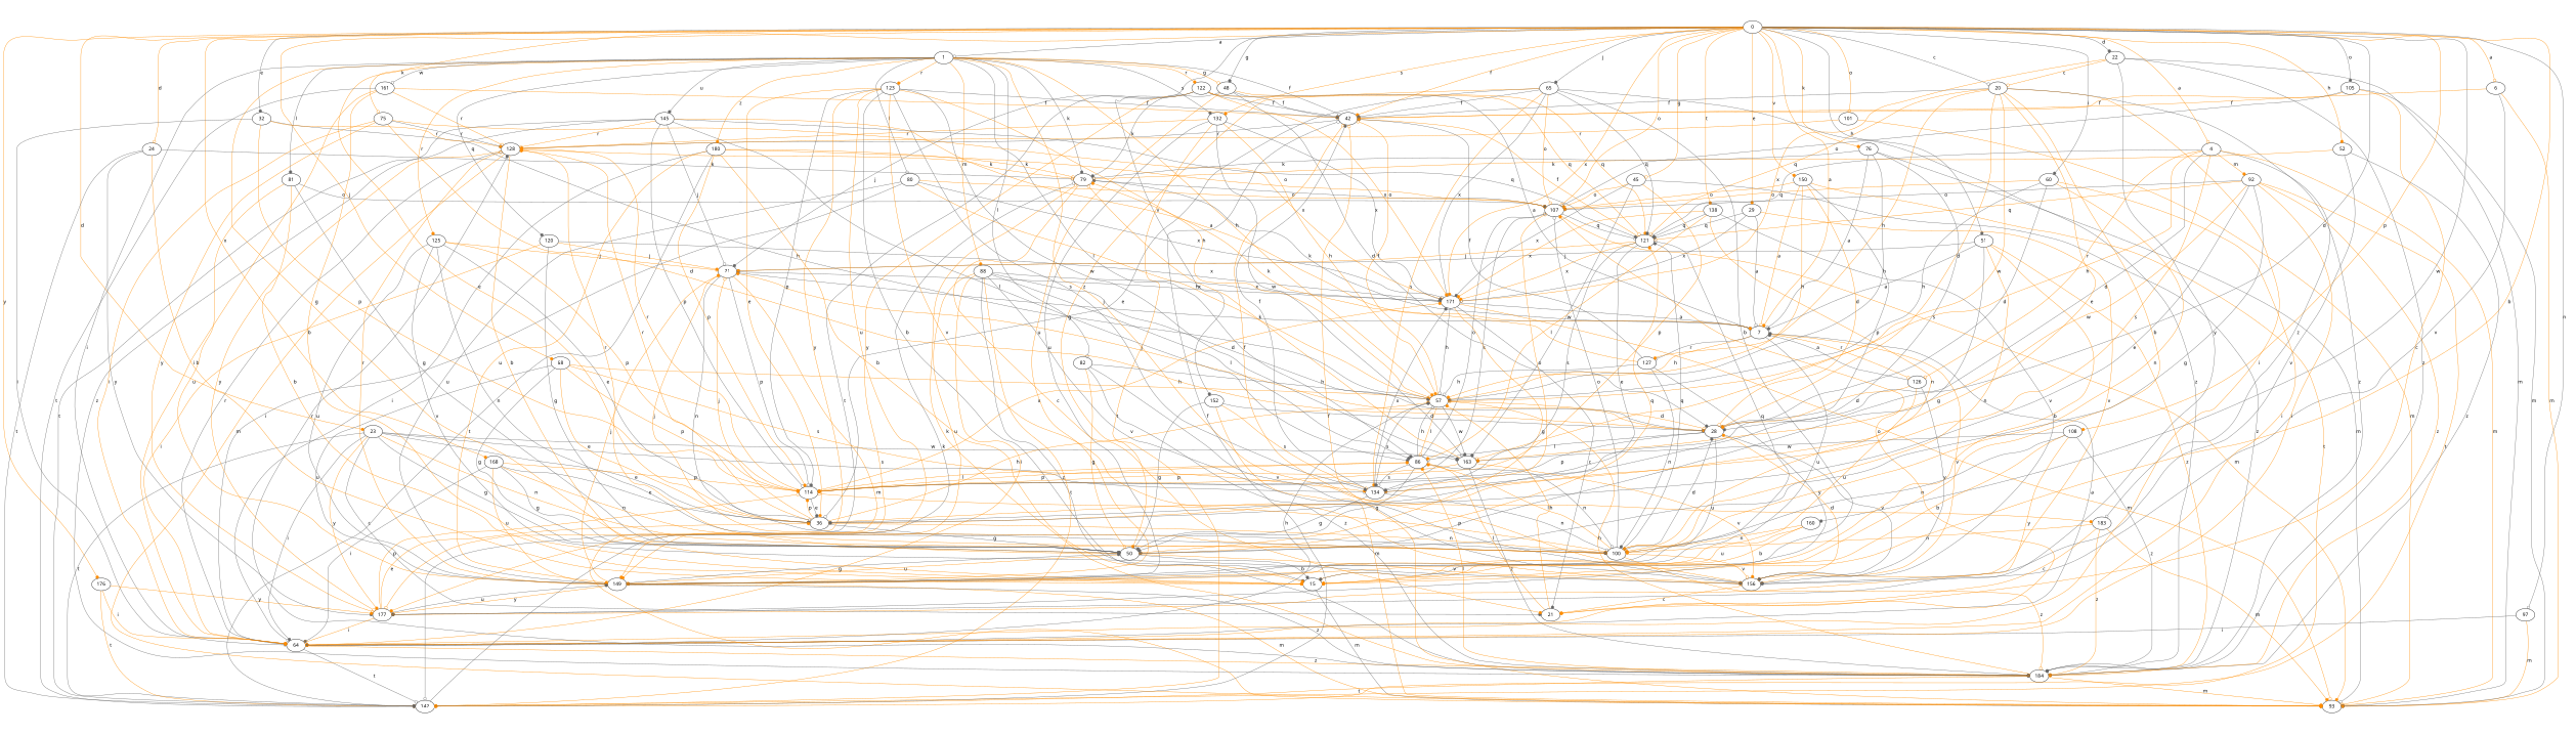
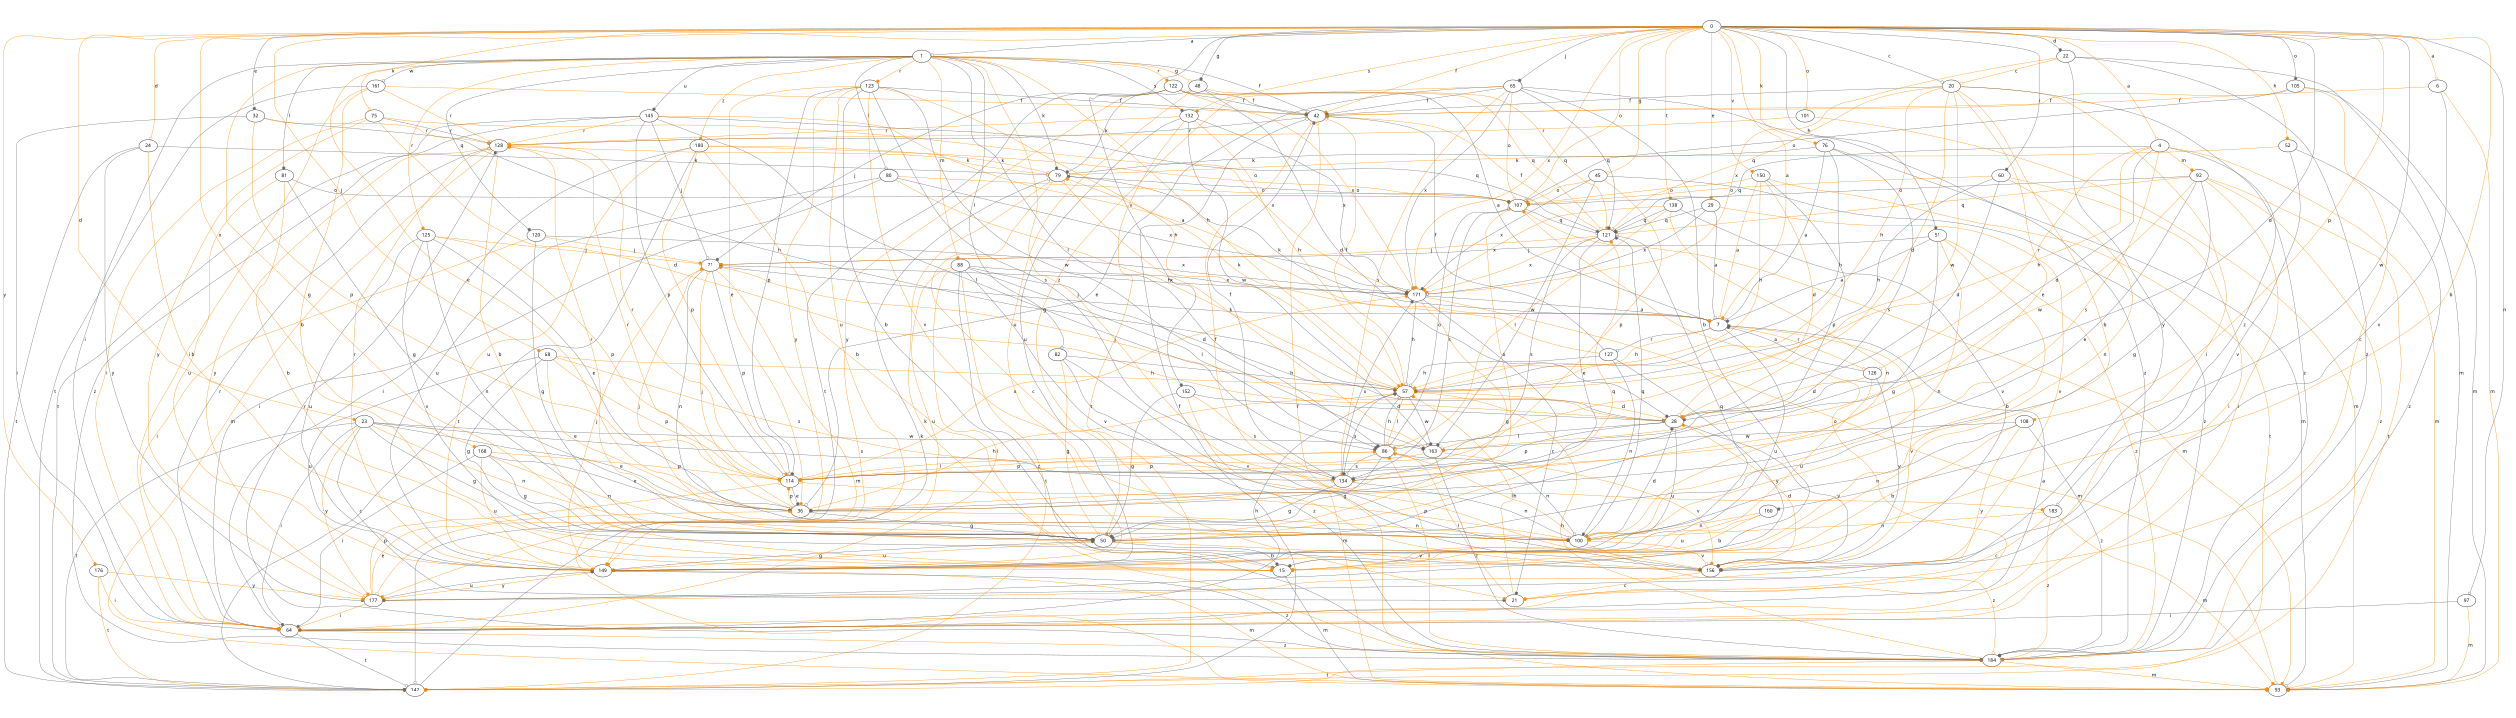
  strict digraph {
    fontname="Noto Sans"
    node [fontname="Noto Sans"]
    edge [arrowhead=dot color=darkorange fontname="Noto Sans"]
    0
    1
    4
    6
    7
    15
    20
    22
    23
    24
    28
    29
    32
    42
    45
    48
    51
    52
    60
    65
    68
    75
    76
    97
    101
    105
    107
    108
    132
    138
    150
    152
    160
    168
    171
    176
    36
    50
    57
    64
    79
    80
    81
    82
    86
    88
    120
    122
    123
    125
    145
    161
    180
    183
    92
    93
    121
    126
    134
    156
    71
    127
    149
    163
    184
    177
    21
    100
    142
    114
    128
    0 -> 1 [arrowhead=odot color=gray40 label=a]
    0 -> 4 [arrowhead=odot label=a]
    0 -> 6 [arrowhead=odot label=a]
    0 -> 7 [label=a]
    0 -> 15 [label=b]
    0 -> 20 [arrowhead=odot color=gray40 label=c]
    0 -> 22 [color=gray40 label=d]
    0 -> 23 [label=d]
    0 -> 24 [arrowhead=odot label=d]
    0 -> 28 [arrowhead=odot color=gray40 label=d]
    0 -> 29 [label=e]
    0 -> 32 [color=gray40 label=e]
    0 -> 42 [label=f]
    0 -> 45 [arrowhead=odot label=g]
    0 -> 48 [color=gray40 label=g]
    0 -> 51 [color=gray40 label=h]
    0 -> 52 [label=h]
    0 -> 60 [color=gray40 label=i]
    0 -> 65 [color=gray40 label=j]
    0 -> 68 [label=j]
    0 -> 75 [arrowhead=odot label=k]
    0 -> 76 [label=k]
    0 -> 97 [arrowhead=odot color=gray40 label=n]
    0 -> 101 [arrowhead=odot label=o]
    0 -> 105 [color=gray40 label=o]
    0 -> 107 [arrowhead=odot label=o]
    0 -> 108 [label=p]
    0 -> 132 [label=s]
    0 -> 138 [label=t]
    0 -> 150 [label=v]
    0 -> 152 [color=gray40 label=v]
    0 -> 160 [color=gray40 label=w]
    0 -> 168 [label=x]
    0 -> 171 [label=x]
    0 -> 176 [label=y]
    1 -> 42 [arrowhead=odot color=gray40 label=f]
    1 -> 48 [arrowhead=odot label=g]
    1 -> 132 [color=gray40 label=s]
    1 -> 36 [label=e]
    1 -> 50 [arrowhead=odot label=g]
    1 -> 57 [label=h]
    1 -> 64 [arrowhead=odot color=gray40 label=i]
    1 -> 79 [color=gray40 label=k]
    1 -> 80 [arrowhead=odot color=gray40 label=l]
    1 -> 81 [color=gray40 label=l]
    1 -> 82 [arrowhead=odot color=gray40 label=l]
    1 -> 86 [color=gray40 label=l]
    1 -> 88 [label=m]
    1 -> 120 [color=gray40 label=q]
    1 -> 122 [label=r]
    1 -> 123 [label=r]
    1 -> 125 [label=r]
    1 -> 145 [color=gray40 label=u]
    1 -> 161 [arrowhead=odot color=gray40 label=w]
    1 -> 180 [label=z]
    1 -> 183 [label=z]
    4 -> 28 [color=gray40 label=d]
    4 -> 57 [arrowhead=odot label=h]
    4 -> 183 [arrowhead=odot color=gray40 label=z]
    4 -> 92 [label=m]
    4 -> 93 [arrowhead=odot label=m]
    4 -> 121 [arrowhead=odot color=gray40 label=q]
    4 -> 126 [arrowhead=odot label=r]
    4 -> 134 [label=s]
    6 -> 42 [label=f]
    6 -> 93 [label=m]
    6 -> 156 [arrowhead=odot color=gray40 label=v]
    7 -> 57 [label=h]
    7 -> 79 [color=gray40 label=k]
    7 -> 126 [arrowhead=odot label=r]
    7 -> 156 [label=v]
    7 -> 71 [color=gray40 label=j]
    7 -> 127 [arrowhead=odot color=gray40 label=r]
    7 -> 149 [arrowhead=odot color=gray40 label=u]
    15 -> 93 [arrowhead=odot color=gray40 label=m]
    20 -> 15 [label=b]
    20 -> 28 [label=d]
    20 -> 42 [arrowhead=odot color=gray40 label=f]
    20 -> 36 [arrowhead=odot label=e]
-   20 -> 127 [label=h]
+   20 -> 57 [label=h]
    20 -> 64 [label=i]
    20 -> 121 [arrowhead=odot label=q]
    20 -> 163 [arrowhead=odot label=w]
    20 -> 184 [color=gray40 label=z]
    22 -> 20 [arrowhead=odot label=c]
    22 -> 171 [arrowhead=odot label=x]
    22 -> 93 [color=gray40 label=m]
    22 -> 184 [color=gray40 label=z]
    22 -> 177 [color=gray40 label=y]
    23 -> 36 [color=gray40 label=e]
    23 -> 50 [arrowhead=odot color=gray40 label=g]
    23 -> 64 [color=gray40 label=i]
    23 -> 134 [arrowhead=odot color=gray40 label=s]
    23 -> 163 [color=gray40 label=w]
    23 -> 177 [label=y]
    23 -> 21 [color=gray40 label=c]
    23 -> 100 [label=n]
    23 -> 142 [color=gray40 label=t]
    24 -> 15 [arrowhead=odot label=b]
    24 -> 79 [arrowhead=odot color=gray40 label=k]
    24 -> 177 [color=gray40 label=y]
    24 -> 142 [color=gray40 label=t]
    28 -> 86 [arrowhead=odot color=gray40 label=l]
    28 -> 156 [color=gray40 label=v]
    28 -> 71 [label=j]
    28 -> 149 [color=gray40 label=u]
    28 -> 114 [arrowhead=odot color=gray40 label=p]
    29 -> 7 [arrowhead=odot color=gray40 label=a]
    29 -> 171 [arrowhead=odot color=gray40 label=x]
    29 -> 121 [color=gray40 label=q]
    29 -> 156 [label=v]
    32 -> 57 [arrowhead=odot color=gray40 label=h]
    32 -> 64 [arrowhead=odot color=gray40 label=i]
    32 -> 114 [label=p]
    32 -> 128 [label=r]
    42 -> 128 [color=gray40 label=r]
    45 -> 107 [label=o]
    45 -> 171 [color=gray40 label=x]
    45 -> 163 [color=gray40 label=w]
    45 -> 184 [color=gray40 label=z]
    45 -> 114 [label=p]
    48 -> 28 [color=gray40 label=d]
    48 -> 42 [color=gray40 label=f]
    48 -> 79 [color=gray40 label=k]
    48 -> 121 [label=q]
    48 -> 149 [label=u]
    51 -> 7 [color=gray40 label=a]
    51 -> 15 [arrowhead=odot label=b]
    51 -> 50 [color=gray40 label=g]
    51 -> 71 [color=gray40 label=j]
    51 -> 184 [label=z]
    51 -> 100 [label=n]
    52 -> 79 [arrowhead=odot label=k]
    52 -> 156 [color=gray40 label=v]
    52 -> 184 [arrowhead=odot color=gray40 label=z]
    60 -> 28 [arrowhead=odot color=gray40 label=d]
    60 -> 107 [label=o]
    60 -> 57 [color=gray40 label=h]
    60 -> 64 [label=i]
    60 -> 100 [label=n]
    65 -> 15 [color=gray40 label=b]
    65 -> 42 [color=gray40 label=f]
    65 -> 107 [arrowhead=odot label=o]
    65 -> 171 [arrowhead=odot color=gray40 label=x]
    65 -> 36 [arrowhead=odot color=gray40 label=e]
    65 -> 50 [label=g]
    65 -> 121 [color=gray40 label=q]
    65 -> 134 [label=s]
    65 -> 184 [arrowhead=odot color=gray40 label=z]
    68 -> 36 [label=e]
    68 -> 50 [arrowhead=odot color=gray40 label=g]
    68 -> 57 [arrowhead=odot label=h]
    68 -> 134 [label=s]
    68 -> 149 [color=gray40 label=u]
    68 -> 114 [arrowhead=odot label=p]
    75 -> 28 [label=d]
    75 -> 171 [label=x]
    75 -> 64 [arrowhead=odot label=i]
    75 -> 177 [arrowhead=odot label=y]
    75 -> 128 [arrowhead=odot color=gray40 label=r]
    76 -> 7 [arrowhead=odot color=gray40 label=a]
    76 -> 57 [arrowhead=odot color=gray40 label=h]
    76 -> 79 [arrowhead=odot color=gray40 label=k]
    76 -> 93 [arrowhead=odot color=gray40 label=m]
    76 -> 134 [arrowhead=odot color=gray40 label=s]
    97 -> 64 [color=gray40 label=i]
    97 -> 93 [label=m]
    101 -> 93 [arrowhead=odot label=m]
    101 -> 128 [label=r]
    105 -> 42 [arrowhead=odot label=f]
    105 -> 107 [arrowhead=odot color=gray40 label=o]
    105 -> 93 [arrowhead=odot color=gray40 label=m]
    105 -> 21 [label=c]
    107 -> 93 [label=m]
    107 -> 121 [arrowhead=odot color=gray40 label=q]
    107 -> 134 [arrowhead=odot color=gray40 label=s]
    108 -> 15 [label=b]
    108 -> 163 [color=gray40 label=w]
    108 -> 184 [arrowhead=odot color=gray40 label=z]
    108 -> 177 [label=y]
    108 -> 100 [arrowhead=odot color=gray40 label=n]
    132 -> 171 [color=gray40 label=x]
    132 -> 57 [label=h]
    132 -> 149 [color=gray40 label=u]
    132 -> 163 [arrowhead=odot color=gray40 label=w]
    132 -> 142 [label=t]
    132 -> 128 [label=r]
    138 -> 171 [label=x]
    138 -> 86 [label=l]
    138 -> 121 [color=gray40 label=q]
    138 -> 156 [arrowhead=odot color=gray40 label=v]
    138 -> 100 [arrowhead=odot label=n]
    150 -> 7 [arrowhead=odot label=a]
    150 -> 28 [arrowhead=odot label=d]
    150 -> 107 [label=o]
    150 -> 57 [arrowhead=odot label=h]
    150 -> 142 [arrowhead=odot label=t]
    150 -> 114 [arrowhead=odot color=gray40 label=p]
    152 -> 28 [arrowhead=odot color=gray40 label=d]
    152 -> 50 [arrowhead=odot color=gray40 label=g]
    152 -> 93 [label=m]
    152 -> 134 [arrowhead=odot label=s]
    160 -> 15 [arrowhead=odot label=b]
    160 -> 149 [arrowhead=odot label=u]
    160 -> 100 [arrowhead=odot label=n]
    168 -> 36 [color=gray40 label=e]
    168 -> 50 [arrowhead=odot color=gray40 label=g]
    168 -> 64 [color=gray40 label=i]
    168 -> 149 [arrowhead=odot label=u]
    168 -> 100 [label=n]
    168 -> 114 [label=p]
    171 -> 7 [arrowhead=odot color=gray40 label=a]
    171 -> 50 [arrowhead=odot label=g]
    171 -> 57 [arrowhead=odot color=gray40 label=h]
    171 -> 93 [arrowhead=odot label=m]
    171 -> 21 [color=gray40 label=c]
    176 -> 64 [label=i]
    176 -> 177 [label=y]
    176 -> 142 [label=t]
    36 -> 107 [arrowhead=odot label=o]
    36 -> 50 [color=gray40 label=g]
    36 -> 57 [label=h]
    36 -> 71 [arrowhead=odot label=j]
    36 -> 100 [label=n]
    36 -> 114 [label=p]
    36 -> 128 [label=r]
    50 -> 15 [color=gray40 label=b]
    50 -> 121 [label=q]
    50 -> 156 [label=v]
    50 -> 149 [arrowhead=odot label=u]
    50 -> 128 [label=r]
    57 -> 28 [arrowhead=odot label=d]
    57 -> 42 [arrowhead=odot label=f]
    57 -> 86 [arrowhead=odot label=l]
    57 -> 134 [color=gray40 label=s]
    57 -> 163 [color=gray40 label=w]
    64 -> 7 [color=gray40 label=a]
    64 -> 107 [label=o]
    64 -> 57 [color=gray40 label=h]
    64 -> 184 [label=z]
    64 -> 142 [arrowhead=odot color=gray40 label=t]
    64 -> 128 [arrowhead=odot color=gray40 label=r]
    79 -> 107 [color=gray40 label=o]
    79 -> 21 [label=c]
    80 -> 107 [label=o]
    80 -> 171 [arrowhead=odot color=gray40 label=x]
    80 -> 57 [label=h]
    80 -> 64 [arrowhead=odot color=gray40 label=i]
    80 -> 149 [arrowhead=odot color=gray40 label=u]
    81 -> 15 [arrowhead=odot label=b]
    81 -> 107 [color=gray40 label=o]
    81 -> 50 [color=gray40 label=g]
    81 -> 149 [arrowhead=odot label=u]
    82 -> 50 [arrowhead=odot label=g]
    82 -> 57 [color=gray40 label=h]
    82 -> 156 [arrowhead=odot color=gray40 label=v]
    82 -> 184 [arrowhead=odot color=gray40 label=z]
    86 -> 107 [arrowhead=odot color=gray40 label=o]
    86 -> 50 [color=gray40 label=g]
    86 -> 57 [arrowhead=odot color=gray40 label=h]
    86 -> 134 [arrowhead=odot color=gray40 label=s]
    86 -> 100 [arrowhead=odot color=gray40 label=n]
    86 -> 114 [label=p]
    88 -> 28 [arrowhead=odot color=gray40 label=d]
    88 -> 171 [arrowhead=odot color=gray40 label=x]
    88 -> 64 [arrowhead=odot label=i]
    88 -> 86 [color=gray40 label=l]
    88 -> 156 [color=gray40 label=v]
    88 -> 149 [label=u]
    88 -> 184 [arrowhead=odot color=gray40 label=z]
    88 -> 142 [arrowhead=odot label=t]
    120 -> 171 [color=gray40 label=x]
    120 -> 50 [arrowhead=odot color=gray40 label=g]
    120 -> 64 [arrowhead=odot label=i]
    120 -> 71 [label=j]
    122 -> 7 [arrowhead=odot color=gray40 label=a]
    122 -> 42 [color=gray40 label=f]
    122 -> 171 [label=x]
    122 -> 121 [arrowhead=odot label=q]
    122 -> 71 [color=gray40 label=j]
    122 -> 177 [label=y]
    122 -> 142 [arrowhead=odot color=gray40 label=t]
    123 -> 15 [color=gray40 label=b]
    123 -> 42 [arrowhead=odot color=gray40 label=f]
    123 -> 36 [label=e]
    123 -> 57 [arrowhead=odot label=h]
    123 -> 134 [color=gray40 label=s]
    123 -> 156 [arrowhead=odot label=v]
    123 -> 149 [label=u]
    123 -> 163 [color=gray40 label=w]
    123 -> 177 [arrowhead=odot label=y]
    123 -> 114 [color=gray40 label=p]
    125 -> 36 [arrowhead=odot color=gray40 label=e]
    125 -> 156 [arrowhead=odot color=gray40 label=v]
    125 -> 71 [arrowhead=odot label=j]
    125 -> 149 [arrowhead=odot color=gray40 label=u]
    125 -> 100 [color=gray40 label=n]
    125 -> 114 [label=p]
    145 -> 7 [label=a]
    145 -> 86 [color=gray40 label=l]
    145 -> 121 [color=gray40 label=q]
    145 -> 71 [arrowhead=odot color=gray40 label=j]
    145 -> 184 [arrowhead=odot color=gray40 label=z]
    145 -> 142 [color=gray40 label=t]
    145 -> 114 [arrowhead=odot color=gray40 label=p]
    145 -> 128 [arrowhead=odot label=r]
    161 -> 15 [arrowhead=odot label=b]
    161 -> 42 [arrowhead=odot label=f]
    161 -> 64 [label=i]
    161 -> 142 [arrowhead=odot color=gray40 label=t]
    161 -> 128 [arrowhead=odot label=r]
    180 -> 15 [label=b]
    180 -> 107 [arrowhead=odot label=o]
    180 -> 64 [arrowhead=odot color=gray40 label=i]
    180 -> 79 [arrowhead=odot label=k]
    180 -> 149 [label=u]
    180 -> 142 [arrowhead=odot color=gray40 label=t]
    180 -> 114 [label=p]
    183 -> 93 [label=m]
    183 -> 184 [arrowhead=odot label=z]
    183 -> 21 [arrowhead=odot label=c]
    183 -> 100 [label=n]
    92 -> 107 [arrowhead=odot color=gray40 label=o]
    92 -> 36 [color=gray40 label=e]
    92 -> 50 [arrowhead=odot color=gray40 label=g]
    92 -> 64 [arrowhead=odot label=i]
    92 -> 121 [arrowhead=odot label=q]
    92 -> 163 [label=w]
    92 -> 184 [arrowhead=odot label=z]
    92 -> 142 [label=t]
    93 -> 42 [arrowhead=odot label=f]
    121 -> 42 [label=f]
    121 -> 171 [label=x]
    121 -> 36 [arrowhead=odot color=gray40 label=e]
    121 -> 134 [color=gray40 label=s]
    121 -> 71 [label=j]
    126 -> 7 [color=gray40 label=a]
    126 -> 28 [label=d]
    126 -> 156 [color=gray40 label=v]
    126 -> 149 [label=u]
    134 -> 42 [color=gray40 label=f]
    134 -> 171 [color=gray40 label=x]
    134 -> 50 [color=gray40 label=g]
    134 -> 100 [arrowhead=odot color=gray40 label=n]
    156 -> 28 [label=d]
    156 -> 42 [arrowhead=odot label=f]
    156 -> 21 [arrowhead=odot label=c]
    71 -> 171 [arrowhead=odot color=gray40 label=x]
    71 -> 93 [label=m]
    71 -> 100 [arrowhead=odot color=gray40 label=n]
    71 -> 114 [arrowhead=odot color=gray40 label=p]
    127 -> 42 [arrowhead=odot color=gray40 label=f]
    127 -> 57 [arrowhead=odot color=gray40 label=h]
    127 -> 79 [label=k]
    127 -> 177 [color=gray40 label=y]
    127 -> 100 [color=gray40 label=n]
    149 -> 50 [color=gray40 label=g]
    149 -> 93 [label=m]
    149 -> 121 [arrowhead=odot color=gray40 label=q]
    149 -> 71 [label=j]
    149 -> 184 [arrowhead=odot color=gray40 label=z]
    149 -> 177 [arrowhead=odot label=y]
    149 -> 128 [arrowhead=odot label=r]
    163 -> 79 [arrowhead=odot label=k]
    163 -> 156 [label=v]
    163 -> 184 [color=gray40 label=z]
    163 -> 114 [arrowhead=odot label=p]
    184 -> 57 [arrowhead=odot label=h]
    184 -> 79 [arrowhead=odot label=k]
    184 -> 86 [label=l]
    184 -> 93 [label=m]
    184 -> 142 [arrowhead=odot label=t]
    184 -> 128 [color=gray40 label=r]
    177 -> 36 [label=e]
    177 -> 64 [arrowhead=odot label=i]
    177 -> 149 [color=gray40 label=u]
    177 -> 114 [arrowhead=odot label=p]
    21 -> 57 [label=h]
    21 -> 86 [arrowhead=odot label=l]
    100 -> 28 [color=gray40 label=d]
-   100 -> 107 [arrowhead=odot color=gray40 label=o]
    100 -> 86 [label=l]
    100 -> 121 [color=gray40 label=q]
    100 -> 156 [arrowhead=odot label=v]
    100 -> 71 [arrowhead=odot label=j]
    100 -> 184 [arrowhead=odot label=z]
    100 -> 114 [arrowhead=odot label=p]
    142 -> 42 [arrowhead=odot color=gray40 label=f]
    142 -> 79 [arrowhead=odot color=gray40 label=k]
    114 -> 171 [label=x]
    114 -> 36 [color=gray40 label=e]
    114 -> 86 [label=l]
    114 -> 128 [arrowhead=odot label=r]
    128 -> 15 [label=b]
    128 -> 79 [arrowhead=odot label=k]
    128 -> 93 [label=m]
    128 -> 177 [arrowhead=odot label=y]
  }
